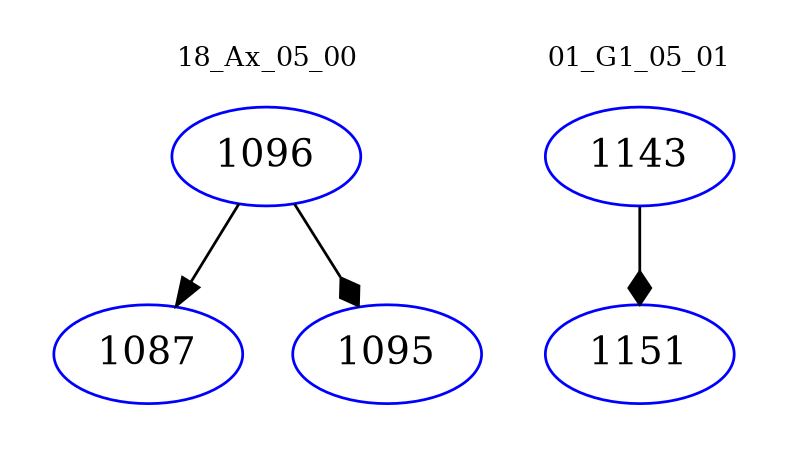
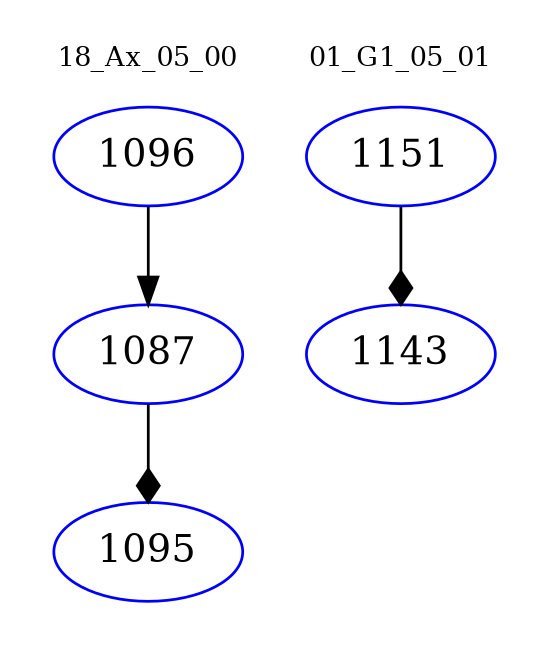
  digraph {
    node [color=blue]
    edge [arrowhead=diamond color=black]
    n1 [label=1087]
    n2 [label=1096]
    n3 [label=1095]
    n4 [label=1143]
    n5 [label=1151]
    subgraph cluster_1 {
      color=white
      fontsize=10
      label="18_Ax_05_00"
      n1
      n2
      n3
    }
    subgraph cluster_2 {
      color=white
      fontsize=10
      label="01_G1_05_01"
      n4
      n5
    }
-   n2 -> n3
+   n1 -> n3
    n2 -> n1 [arrowhead=normal]
-   n4 -> n5
+   n5 -> n4
  }
